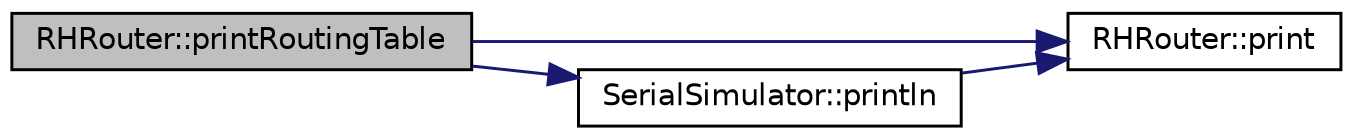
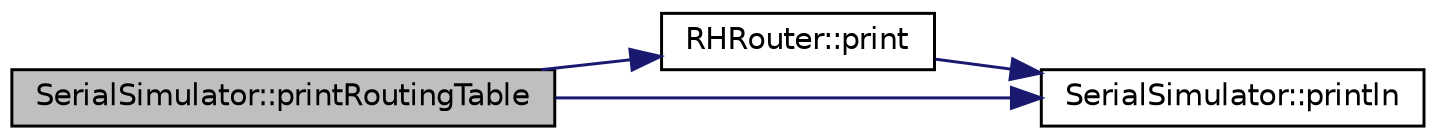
  digraph {
    rankdir=LR
    node [color=black fillcolor=white fontname=Helvetica fontsize=10 shape=record style=filled]
    edge [color=midnightblue fontname=Helvetica fontsize=10 labelfontname=Helvetica labelfontsize=10 style=solid]
-   n1 [fillcolor=grey75 fontcolor=black height=0.2 label="RHRouter::printRoutingTable" width=0.4]
+   n1 [fillcolor=grey75 fontcolor=black height=0.2 label="SerialSimulator::printRoutingTable" width=0.4]
    n2 [height=0.2 label="RHRouter::print" width=0.4]
    n3 [height=0.2 label="SerialSimulator::println" width=0.4]
    n1 -> n2
    n1 -> n3
-   n3 -> n2
+   n2 -> n3
  }
